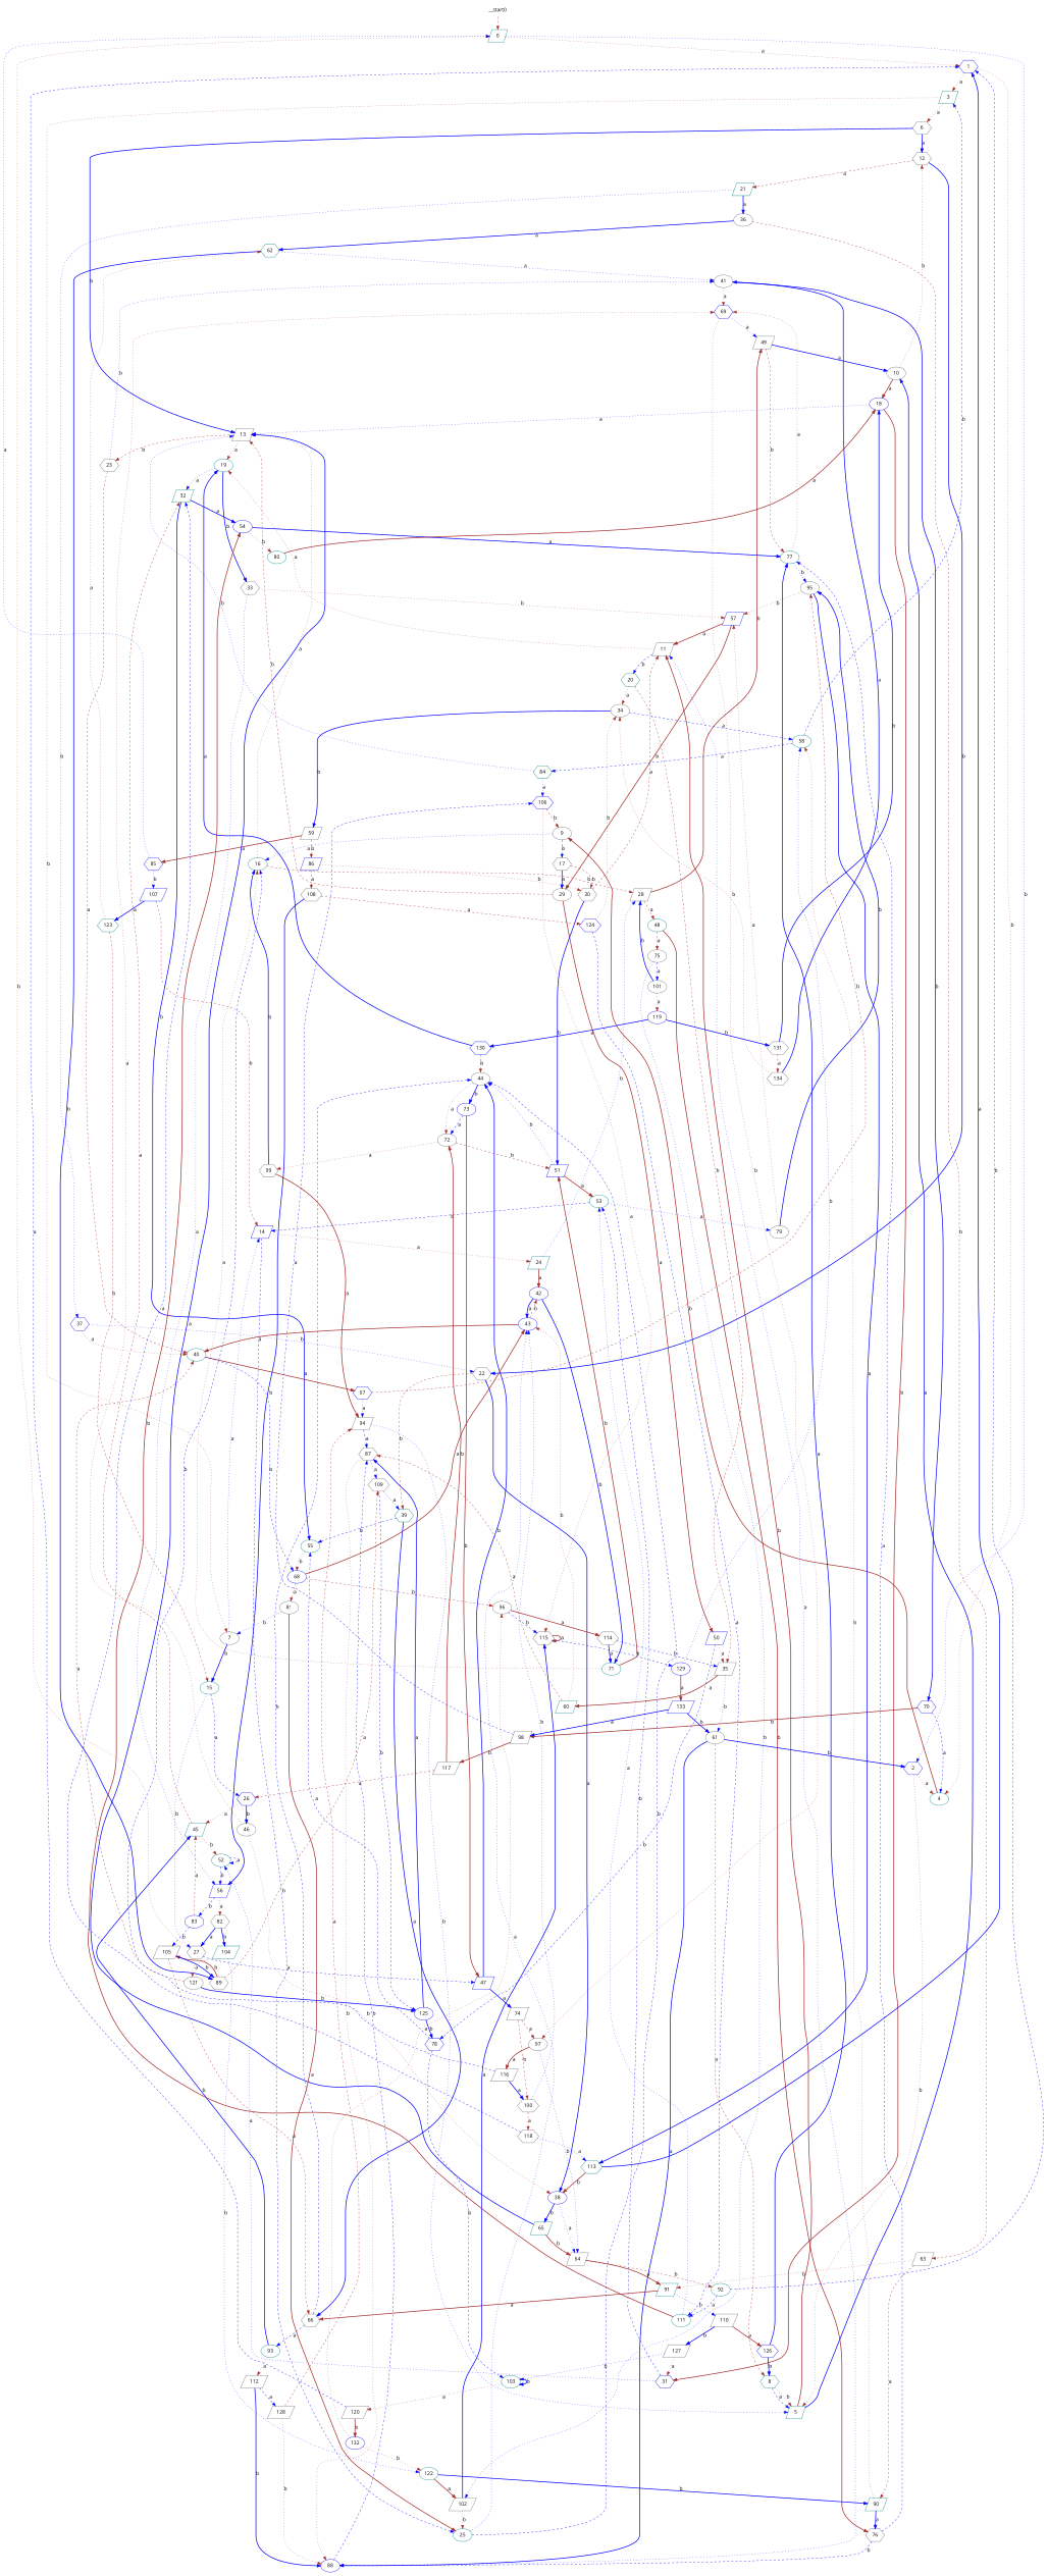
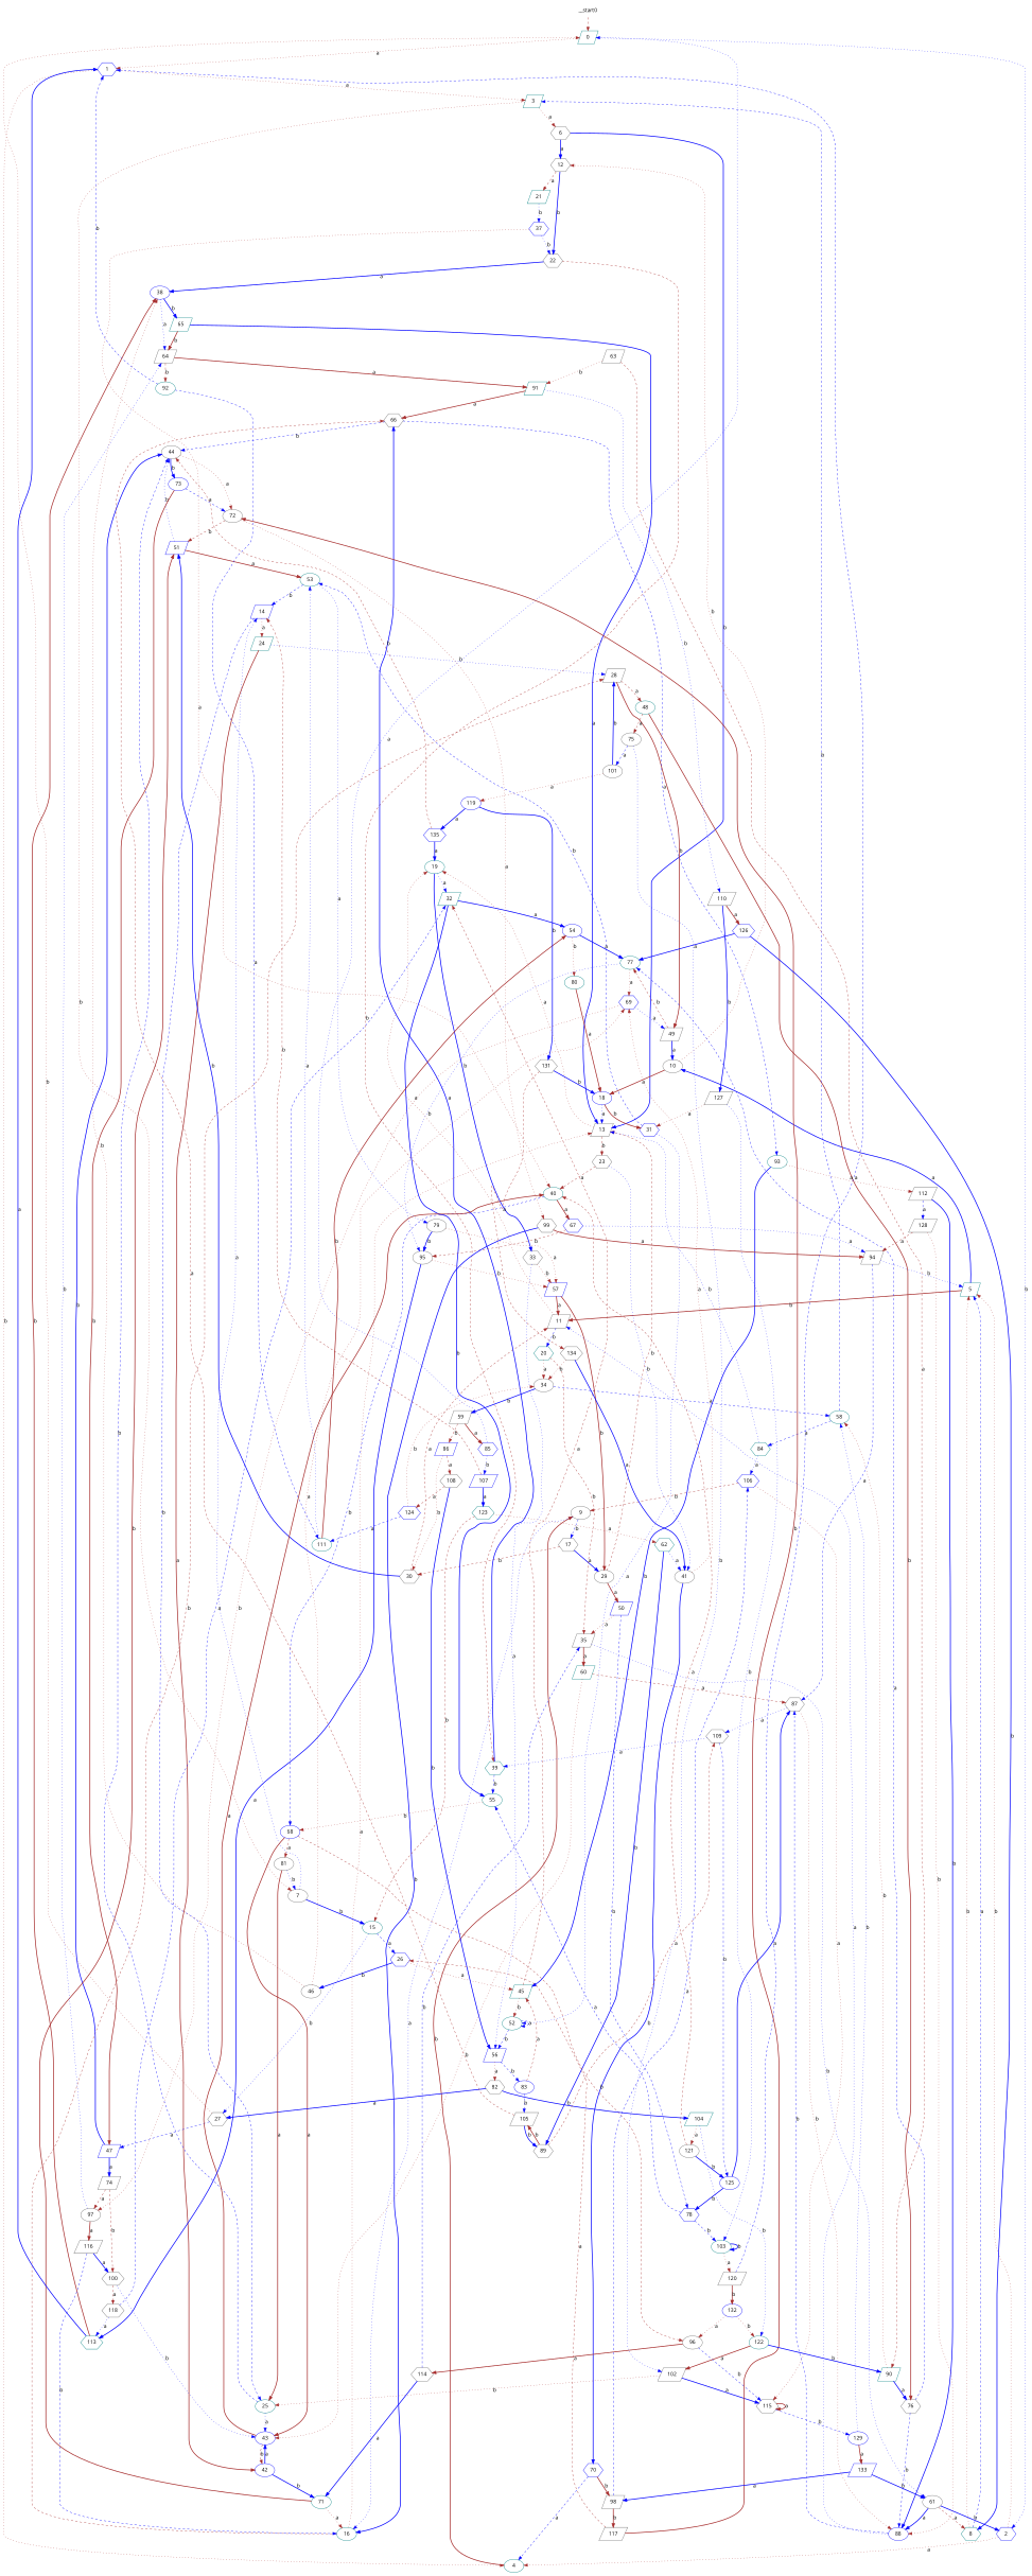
  digraph {
    fontname="Open Sans"
    node [color=gray40 fontname="Open Sans" shape=ellipse]
    edge [color=blue fontname="Open Sans" style=bold]
    __start0 [color=teal shape=none]
    0 [color=teal shape=parallelogram]
    1 [color=blue shape=hexagon]
    2 [color=blue shape=hexagon]
    3 [color=teal shape=parallelogram]
    4 [color=teal]
    5 [color=teal shape=parallelogram]
    6 [shape=hexagon]
    7
    9
    10
    11 [shape=parallelogram]
    12 [shape=hexagon]
    13 [shape=parallelogram]
    14 [color=blue shape=parallelogram]
    15 [color=teal]
    8 [color=teal shape=hexagon]
    16 [color=teal]
    17 [shape=hexagon]
    18 [color=blue]
    19 [color=teal]
    20 [color=teal shape=hexagon]
    21 [color=teal shape=parallelogram]
    22 [shape=hexagon]
    23 [shape=hexagon]
    24 [color=teal shape=parallelogram]
    25 [color=teal]
    26 [color=blue shape=hexagon]
    27 [shape=hexagon]
    28 [shape=parallelogram]
    29
    30 [shape=hexagon]
    31 [color=blue shape=hexagon]
    32 [color=teal shape=parallelogram]
    33 [shape=hexagon]
    34
    35 [shape=parallelogram]
-   36
    37 [color=blue shape=hexagon]
    38 [color=blue]
    39 [color=teal shape=hexagon]
    40 [color=teal]
    41
    42 [color=blue]
    43 [color=blue]
    44
    45 [color=teal shape=parallelogram]
    46
    47 [color=blue shape=parallelogram]
    48 [color=teal]
    49 [shape=parallelogram]
    50 [color=blue shape=parallelogram]
    51 [color=blue shape=parallelogram]
    52 [color=teal]
    53 [color=teal]
    54 [color=blue]
    55 [color=teal]
    56 [color=blue shape=parallelogram]
    57 [color=blue shape=parallelogram]
    58 [color=teal]
    59 [shape=parallelogram]
    60 [color=teal shape=parallelogram]
    61
    62 [color=teal shape=hexagon]
    63 [shape=parallelogram]
    64 [shape=parallelogram]
    65 [color=teal shape=parallelogram]
    66 [shape=hexagon]
    67 [color=blue shape=hexagon]
    68 [color=blue]
    69 [color=blue shape=hexagon]
    70 [color=blue shape=hexagon]
    71 [color=teal]
    72
    73 [color=blue]
    74 [shape=parallelogram]
    75
    76 [shape=hexagon]
    77 [color=teal]
    78 [color=blue shape=hexagon]
    79
    80 [color=teal]
    82 [shape=hexagon]
    83 [color=blue]
    84 [color=teal shape=hexagon]
    85 [color=blue shape=hexagon]
    86 [color=blue shape=parallelogram]
    87 [shape=hexagon]
    88 [color=blue]
    89 [shape=hexagon]
    90 [color=teal shape=parallelogram]
    91 [color=teal shape=parallelogram]
    92 [color=teal]
    93 [color=teal]
    94 [shape=parallelogram]
    95
    81
    96
    97
    98 [shape=parallelogram]
    99 [shape=hexagon]
    100 [shape=hexagon]
    101
    102 [shape=parallelogram]
    103 [color=teal]
    104 [color=teal shape=parallelogram]
    105 [shape=parallelogram]
    106 [color=blue shape=hexagon]
    107 [color=blue shape=parallelogram]
    108 [shape=hexagon]
    109 [shape=hexagon]
    110 [shape=parallelogram]
    111 [color=teal]
    112 [shape=parallelogram]
    113 [color=teal shape=hexagon]
    114 [shape=hexagon]
    115 [shape=hexagon]
    116 [shape=parallelogram]
    117 [shape=parallelogram]
    118 [shape=hexagon]
    119 [color=blue]
    120 [shape=parallelogram]
    121
    122 [color=teal]
    123 [color=teal shape=hexagon]
    124 [color=blue shape=hexagon]
    125 [color=blue]
    126 [color=blue shape=hexagon]
    127 [shape=parallelogram]
    128 [shape=parallelogram]
    129 [color=blue]
-   130 [color=blue shape=hexagon]
+   130 [color=blue shape=hexagon label=135]
    131 [shape=hexagon]
    132 [color=blue]
    133 [color=blue shape=parallelogram]
    134 [shape=hexagon]
    __start0 -> 0 [color=brown style=dashed]
    0 -> 1 [color=brown label=a style=dotted]
    0 -> 2 [label=b style=dotted]
    1 -> 3 [color=brown label=a style=dotted]
    1 -> 4 [color=brown label=b style=dotted]
    2 -> 4 [color=brown label=a style=dotted]
    2 -> 5 [color=brown label=b style=dotted]
    3 -> 6 [color=brown label=a style=dotted]
    3 -> 7 [color=brown label=b style=dotted]
    4 -> 9 [color=brown label=b]
    5 -> 10 [label=a]
    5 -> 11 [color=brown label=b]
    6 -> 12 [label=a]
    6 -> 13 [label=b]
    7 -> 14 [label=a style=dotted]
    7 -> 15 [label=b]
    9 -> 16 [label=a style=dotted]
    9 -> 17 [label=b style=dashed]
    10 -> 12 [color=brown label=b style=dotted]
    10 -> 18 [color=brown label=a]
    11 -> 19 [color=brown label=a style=dotted]
    11 -> 20 [label=b style=dashed]
    12 -> 21 [color=brown label=a style=dashed]
    12 -> 22 [label=b]
    13 -> 19 [color=brown label=a style=dotted]
    13 -> 23 [color=brown label=b style=dashed]
    14 -> 24 [color=brown label=a style=dotted]
    14 -> 25 [label=b style=dashed]
    15 -> 26 [label=a style=dashed]
    15 -> 27 [label=b style=dotted]
    8 -> 5 [label=a style=dashed]
    8 -> 5 [color=brown label=b style=dotted]
    16 -> 13 [color=brown label=a style=dotted]
    16 -> 28 [color=brown label=b style=dashed]
    17 -> 29 [label=a]
    17 -> 30 [color=brown label=b style=dashed]
    18 -> 13 [label=a style=dotted]
    18 -> 31 [color=brown label=b]
    19 -> 32 [label=a style=dotted]
    19 -> 33 [label=b]
    20 -> 34 [color=brown label=a style=dotted]
    20 -> 35 [color=brown label=b style=dashed]
-   21 -> 36 [label=a]
    21 -> 37 [label=b style=dotted]
    22 -> 38 [label=a]
    22 -> 39 [color=brown label=b style=dashed]
    23 -> 40 [color=brown label=a style=dashed]
    23 -> 41 [label=b style=dotted]
    24 -> 28 [label=b style=dotted]
    24 -> 42 [color=brown label=a]
    25 -> 43 [label=a style=dotted]
    25 -> 44 [label=b style=dashed]
    26 -> 45 [color=brown label=a style=dotted]
    26 -> 46 [label=b]
    27 -> 0 [color=brown label=b style=dotted]
    27 -> 47 [label=a style=dashed]
    28 -> 48 [color=brown label=a style=dashed]
    28 -> 49 [color=brown label=b]
    29 -> 13 [color=brown label=b style=dashed]
    29 -> 50 [color=brown label=a]
    30 -> 11 [color=brown label=a style=dashed]
    30 -> 51 [label=b]
    31 -> 52 [label=a style=dotted]
    31 -> 53 [label=b style=dashed]
    32 -> 54 [label=a]
    32 -> 55 [label=b]
    33 -> 56 [label=a style=dotted]
    33 -> 57 [color=brown label=b style=dotted]
    34 -> 58 [label=a style=dashed]
    34 -> 59 [label=b]
    35 -> 60 [color=brown label=a]
    35 -> 61 [label=b style=dotted]
-   36 -> 62 [label=a]
-   36 -> 63 [color=brown label=b style=dashed]
    37 -> 22 [label=b style=dotted]
    37 -> 40 [color=brown label=a style=dotted]
    38 -> 64 [label=a style=dotted]
    38 -> 65 [label=b]
    39 -> 55 [label=b style=dashed]
    39 -> 66 [label=a]
    40 -> 67 [color=brown label=a]
    40 -> 68 [label=b style=dashed]
    41 -> 69 [color=brown label=a style=dotted]
    41 -> 70 [label=b]
    42 -> 43 [label=a]
    42 -> 71 [label=b]
    43 -> 40 [color=brown label=a]
    43 -> 42 [color=brown label=b style=dashed]
    44 -> 72 [color=brown label=a style=dotted]
    44 -> 73 [label=b]
    45 -> 32 [color=brown label=a style=dashed]
    45 -> 52 [color=brown label=b style=dotted]
    46 -> 38 [color=brown label=b style=dotted]
    46 -> 69 [color=brown label=a style=dotted]
    47 -> 44 [label=b]
    47 -> 74 [label=a]
    48 -> 75 [color=brown label=a style=dashed]
    48 -> 76 [color=brown label=b]
    49 -> 10 [label=a]
    49 -> 77 [color=brown label=b style=dashed]
    50 -> 35 [color=brown label=a style=dotted]
    50 -> 78 [label=b style=dashed]
    51 -> 44 [label=b style=dotted]
    51 -> 53 [color=brown label=a]
    52 -> 52 [label=a style=dashed]
    52 -> 56 [label=b style=dashed]
    53 -> 14 [label=b style=dashed]
    53 -> 79 [label=a style=dotted]
    54 -> 77 [label=a]
    54 -> 80 [color=brown label=b style=dotted]
    55 -> 68 [color=brown label=b style=dotted]
    56 -> 82 [color=brown label=a style=dotted]
    56 -> 83 [label=b style=dashed]
    57 -> 11 [color=brown label=a]
    57 -> 29 [color=brown label=b]
    58 -> 3 [label=b style=dashed]
    58 -> 84 [label=a style=dashed]
    59 -> 85 [color=brown label=a]
    59 -> 86 [color=brown label=b style=dashed]
    60 -> 43 [color=brown label=b style=dotted]
    60 -> 87 [color=brown label=a style=dashed]
    61 -> 2 [label=b]
    61 -> 8 [color=brown label=a style=dashed]
    61 -> 88 [label=a]
    62 -> 41 [label=a style=dotted]
    62 -> 89 [label=b]
    63 -> 90 [color=brown label=a style=dashed]
    63 -> 91 [color=brown label=b style=dotted]
    64 -> 91 [color=brown label=a]
    64 -> 92 [color=brown label=b style=dashed]
    65 -> 13 [label=a]
    65 -> 64 [color=brown label=b]
    66 -> 44 [label=b style=dashed]
    66 -> 93 [label=a style=dashed]
    67 -> 94 [label=a style=dotted]
    67 -> 95 [color=brown label=b style=dashed]
    68 -> 43 [color=brown label=a]
    68 -> 81 [color=brown label=a style=dashed]
    68 -> 96 [color=brown label=b style=dashed]
    69 -> 49 [label=a style=dotted]
    69 -> 97 [color=brown label=b style=dotted]
    70 -> 4 [label=a style=dashed]
    70 -> 98 [color=brown label=b]
    71 -> 16 [color=brown label=a style=dotted]
    71 -> 51 [color=brown label=b]
    72 -> 51 [color=brown label=b style=dashed]
    72 -> 99 [color=brown label=a style=dotted]
    73 -> 47 [color=brown label=b]
    73 -> 72 [label=a style=dashed]
    74 -> 97 [color=brown label=a style=dashed]
    74 -> 100 [color=brown label=b style=dashed]
    75 -> 101 [label=a style=dashed]
    75 -> 102 [label=b style=dotted]
    76 -> 77 [label=a style=dashed]
    76 -> 88 [label=b style=dashed]
    77 -> 69 [color=brown label=a style=dotted]
    77 -> 95 [label=b style=dotted]
    78 -> 55 [label=a style=dashed]
    78 -> 103 [label=b style=dashed]
    79 -> 57 [color=brown label=a style=dotted]
    79 -> 95 [label=b]
    80 -> 18 [color=brown label=a]
    82 -> 27 [label=a]
    82 -> 104 [label=b]
    83 -> 45 [color=brown label=a style=dashed]
    83 -> 105 [label=b style=dashed]
    84 -> 13 [label=b style=dotted]
    84 -> 106 [label=a style=dotted]
    85 -> 0 [label=a style=dotted]
    85 -> 107 [label=b style=dotted]
    86 -> 30 [color=brown label=b style=dotted]
    86 -> 108 [color=brown label=a style=dashed]
    87 -> 88 [color=brown label=b style=dotted]
    87 -> 109 [label=a style=dotted]
    88 -> 11 [label=a style=dotted]
    88 -> 87 [label=b style=dashed]
    89 -> 105 [color=brown label=b]
    89 -> 109 [color=brown label=a style=dashed]
    90 -> 58 [color=brown label=b style=dotted]
    90 -> 76 [label=a]
    91 -> 66 [color=brown label=a]
    91 -> 110 [label=b style=dotted]
    92 -> 1 [label=b style=dashed]
    92 -> 111 [label=a style=dashed]
    93 -> 45 [label=b]
    93 -> 112 [color=brown label=a style=dotted]
    94 -> 5 [label=b style=dotted]
    94 -> 87 [label=a style=dashed]
    95 -> 57 [color=brown label=b style=dotted]
    95 -> 113 [label=a]
    81 -> 7 [label=b style=dotted]
    81 -> 25 [color=brown label=a]
    96 -> 114 [color=brown label=a]
    96 -> 115 [label=b style=dashed]
    97 -> 64 [label=b style=dotted]
    97 -> 116 [color=brown label=a]
    98 -> 106 [label=a style=dashed]
    98 -> 117 [color=brown label=b]
    99 -> 16 [label=b]
    99 -> 94 [color=brown label=a]
    100 -> 43 [label=b style=dotted]
    100 -> 118 [color=brown label=a style=dashed]
    101 -> 28 [label=b]
    101 -> 119 [color=brown label=a style=dotted]
    102 -> 25 [color=brown label=b style=dotted]
    102 -> 115 [label=a]
    103 -> 103 [label=b]
    103 -> 120 [color=brown label=a style=dotted]
    104 -> 121 [color=brown label=a style=dotted]
    104 -> 122 [label=b style=dotted]
    105 -> 66 [color=brown label=a style=dashed]
    105 -> 89 [label=b]
    106 -> 9 [color=brown label=b style=dashed]
    106 -> 115 [color=brown label=a style=dotted]
    107 -> 14 [color=brown label=b style=dashed]
    107 -> 123 [label=a]
    108 -> 56 [label=b]
    108 -> 124 [color=brown label=a style=dashed]
    109 -> 39 [label=a style=dotted]
    109 -> 125 [label=b style=dashed]
    110 -> 126 [color=brown label=a]
    110 -> 127 [label=b]
    111 -> 53 [label=a style=dotted]
    111 -> 54 [color=brown label=b]
    112 -> 88 [label=b]
    112 -> 128 [label=a style=dashed]
    113 -> 1 [label=a]
    113 -> 38 [color=brown label=b]
    114 -> 35 [label=b style=dashed]
    114 -> 71 [label=a]
    115 -> 115 [color=brown label=a]
    115 -> 129 [label=b style=dashed]
    116 -> 16 [label=b style=dashed]
    116 -> 100 [label=a]
    117 -> 26 [color=brown label=a style=dashed]
    117 -> 72 [color=brown label=b]
    118 -> 32 [label=a style=dashed]
    118 -> 113 [label=a style=dotted]
    119 -> 130 [label=a]
    119 -> 131 [label=b]
    120 -> 1 [label=a style=dashed]
    120 -> 132 [color=brown label=b]
    121 -> 40 [color=brown label=a style=dashed]
    121 -> 125 [label=b]
    122 -> 90 [label=b]
    122 -> 102 [color=brown label=a]
    123 -> 15 [color=brown label=b style=dashed]
    123 -> 62 [color=brown label=a style=dotted]
    124 -> 34 [color=brown label=b style=dotted]
    124 -> 111 [label=a style=dashed]
    125 -> 78 [label=b]
    125 -> 87 [label=a]
    126 -> 8 [label=b]
    126 -> 77 [label=a]
    127 -> 31 [color=brown label=a style=dotted]
    127 -> 103 [label=b style=dotted]
    128 -> 88 [color=brown label=b style=dotted]
    128 -> 94 [color=brown label=a style=dashed]
    129 -> 58 [label=b style=dotted]
    129 -> 133 [color=brown label=a]
    130 -> 19 [label=a]
    130 -> 44 [color=brown label=b style=dashed]
    131 -> 18 [label=b]
    131 -> 134 [color=brown label=a style=dashed]
    132 -> 96 [color=brown label=a style=dotted]
    132 -> 122 [color=brown label=b style=dotted]
    133 -> 61 [label=b]
    133 -> 98 [label=a]
    134 -> 34 [color=brown label=b style=dotted]
    134 -> 41 [label=a]
  }
